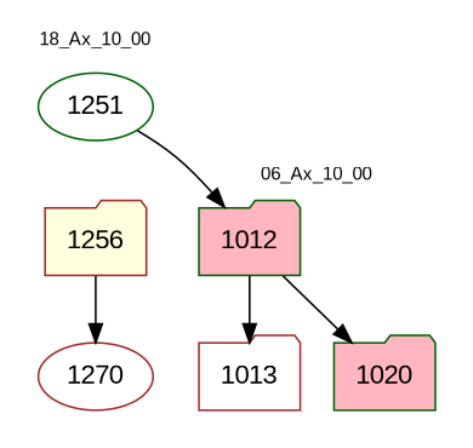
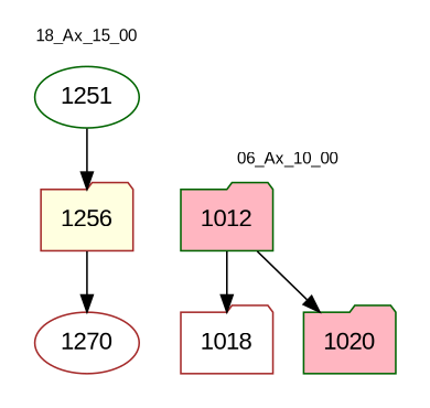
  digraph {
    fontname="Liberation Sans"
    node [color=darkgreen fillcolor=white fontname="Liberation Sans" shape=folder style=filled]
    edge [color=black fontname="Liberation Sans"]
    n1 [fillcolor=lightpink label=1012]
-   n2 [color=brown label=1013]
+   n2 [color=brown label=1018]
    n3 [fillcolor=lightpink label=1020]
    n4 [label=1251 shape=ellipse]
    n5 [color=brown fillcolor=lightyellow label=1256]
    n6 [color=brown label=1270 shape=ellipse]
    subgraph cluster_1 {
      color=white
      fontsize=10
      label="06_Ax_10_00"
      n1
      n2
      n3
    }
    subgraph cluster_2 {
      color=white
      fontsize=10
-     label="18_Ax_10_00"
+     label="18_Ax_15_00"
      n4
      n5
      n6
    }
    n1 -> n2
    n1 -> n3
-   n4 -> n1
+   n4 -> n5
    n5 -> n6
  }
